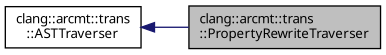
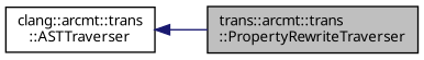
  digraph {
    rankdir=LR
    fontname="Noto Sans"
    node [color=black fontname="Noto Sans" fontsize=10 shape=record]
-   n1 [fillcolor=grey75 fontcolor=black height=0.2 label="clang::arcmt::trans\l::PropertyRewriteTraverser" style=filled width=0.4]
+   n1 [fillcolor=grey75 fontcolor=black height=0.2 label="trans::arcmt::trans\l::PropertyRewriteTraverser" style=filled width=0.4]
    n2 [height=0.2 label="clang::arcmt::trans\l::ASTTraverser" width=0.4]
    n2 -> n1 [color=midnightblue dir=back fontname="Noto Sans" fontsize=10 labelfontname=Helvetica labelfontsize=10 style=solid]
  }
